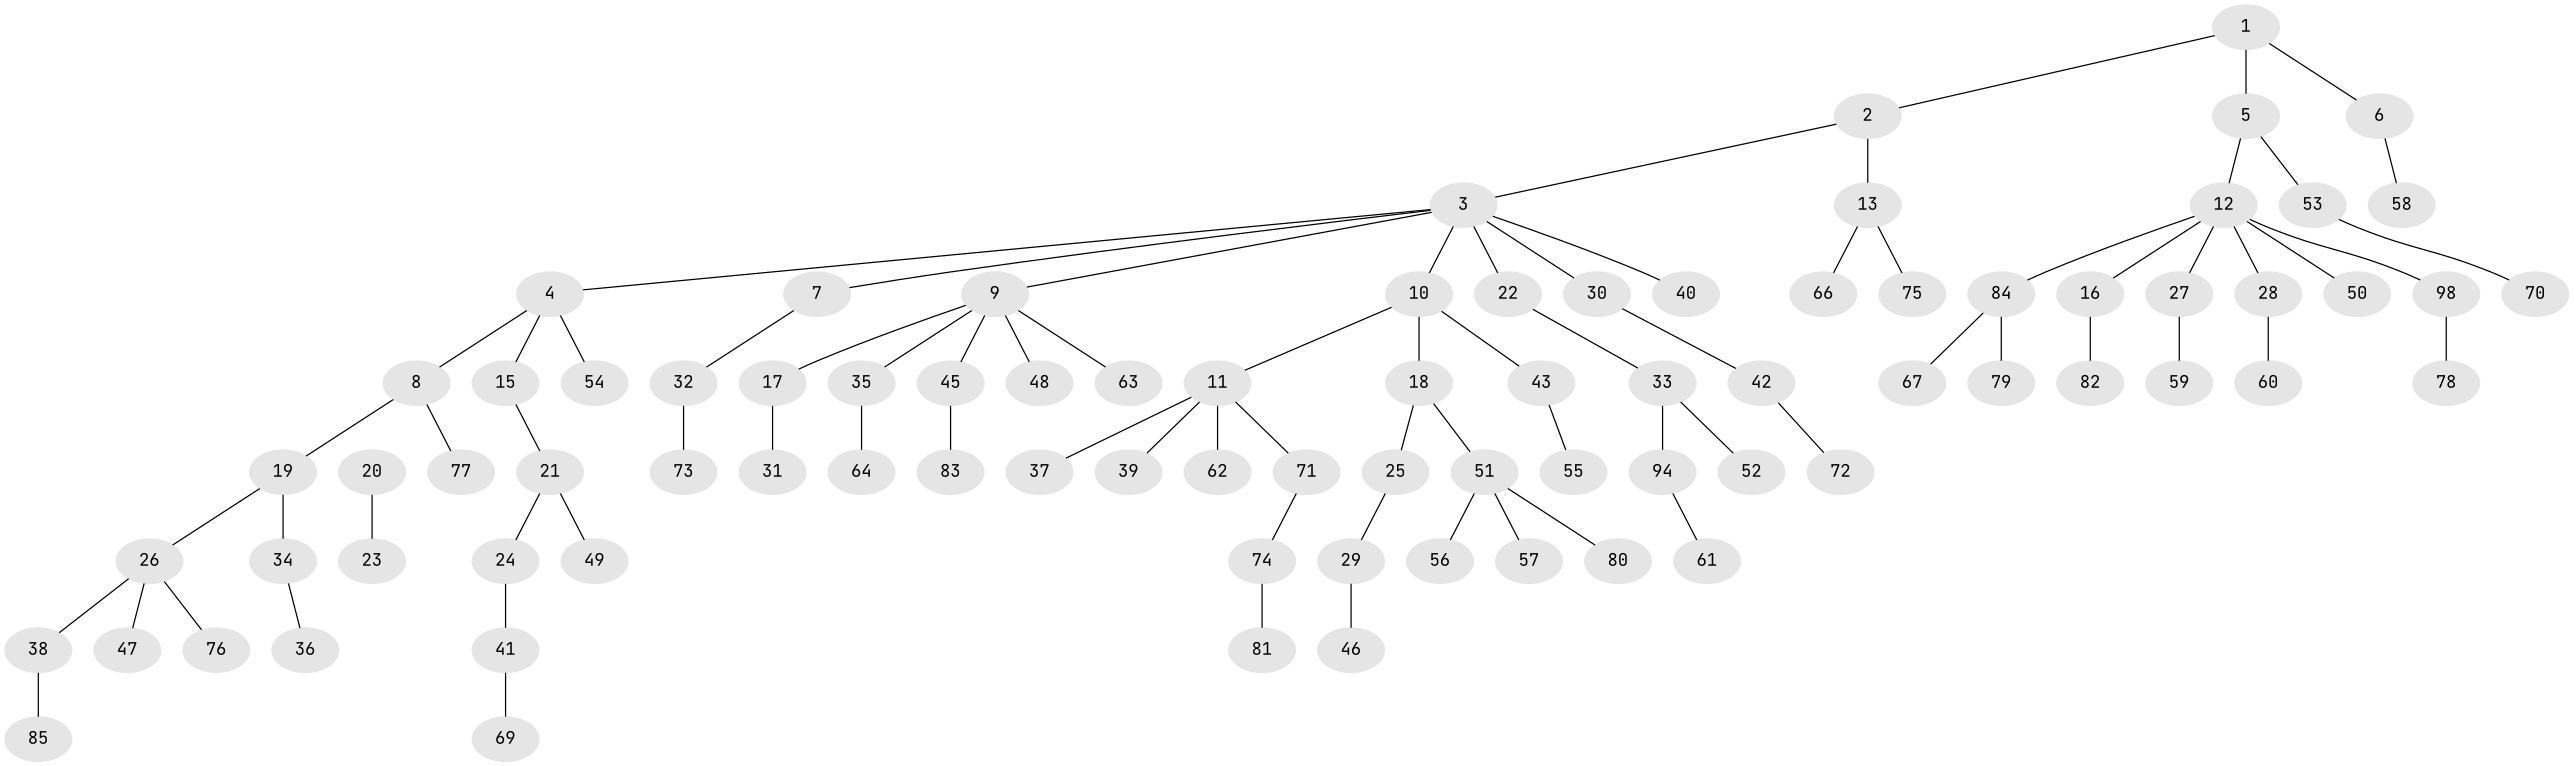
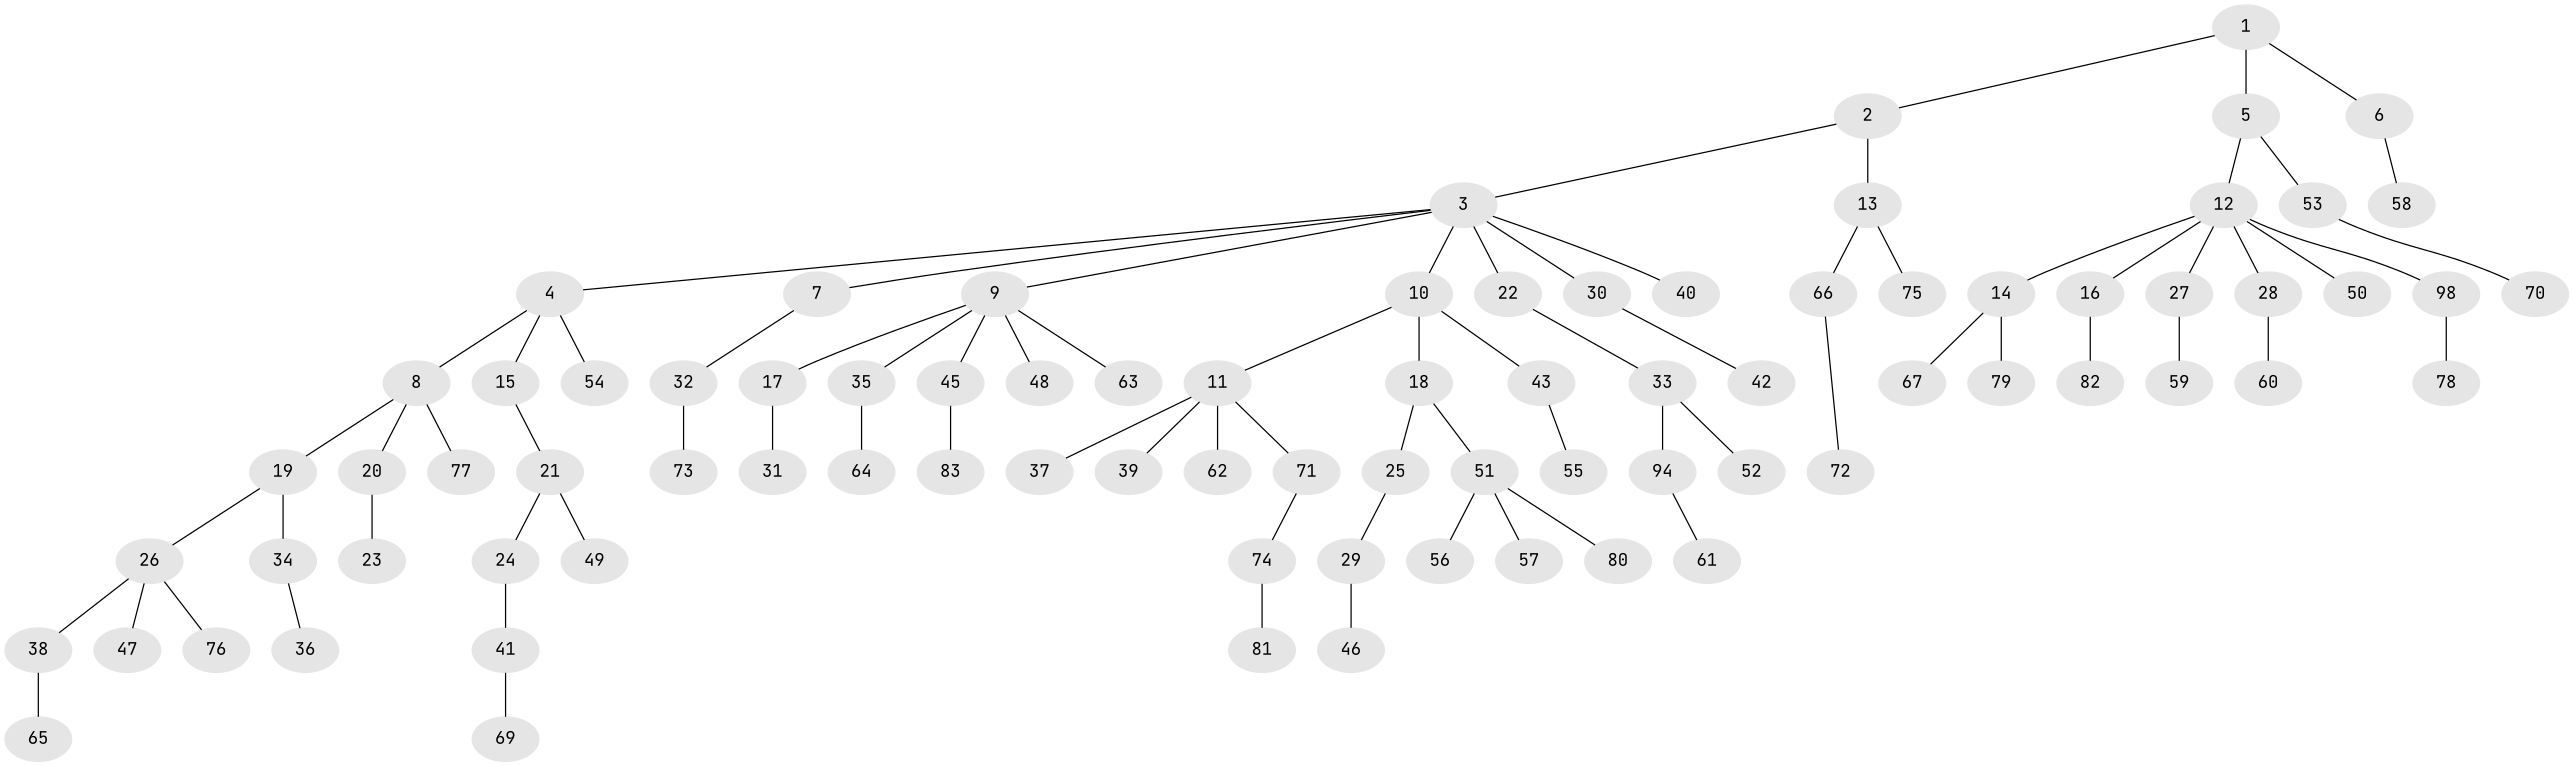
  graph {
    fontname="JetBrains Mono"
    node [color=gray90 fontname="JetBrains Mono" style=filled]
    edge [fontname="JetBrains Mono"]
    1
    2
    5
    6
    3
    13
    12
    53
    58
    4
    7
    9
    10
    22
    30
    40
    66
    75
    8
    15
    54
    32
    17
    35
    45
    48
    63
    11
    18
    43
    33
    42
    19
    20
    77
    21
-   14 [label=84]
+   14
    16
    27
    28
    50
    n42 [label=98]
    70
    73
    26
    34
    23
    31
    64
    83
    37
    39
    62
    71
    25
    51
    55
    74
    67
    79
    82
    59
    60
    78
    24
    49
    29
    56
    57
    80
    38
    47
    76
    36
    41
    n76 [label=94]
    52
    69
    46
-   65 [label=85]
+   65
    72
    61
    81
    1 -- 2
    1 -- 5
    1 -- 6
    2 -- 3
    2 -- 13
    5 -- 12
    5 -- 53
    6 -- 58
    3 -- 4
    3 -- 7
    3 -- 9
    3 -- 10
    3 -- 22
    3 -- 30
    3 -- 40
    13 -- 66
    13 -- 75
    12 -- 14
    12 -- 16
    12 -- 27
    12 -- 28
    12 -- 50
    12 -- n42
    53 -- 70
    4 -- 8
    4 -- 15
    4 -- 54
    7 -- 32
    9 -- 17
    9 -- 35
    9 -- 45
    9 -- 48
    9 -- 63
    10 -- 11
    10 -- 18
    10 -- 43
    22 -- 33
    30 -- 42
    8 -- 19
+   8 -- 20
    8 -- 77
    15 -- 21
    32 -- 73
    17 -- 31
    35 -- 64
    45 -- 83
    11 -- 37
    11 -- 39
    11 -- 62
    11 -- 71
    18 -- 25
    18 -- 51
    43 -- 55
    33 -- n76
    33 -- 52
-   42 -- 72
+   66 -- 72
    19 -- 26
    19 -- 34
    20 -- 23
    21 -- 24
    21 -- 49
    14 -- 67
    14 -- 79
    16 -- 82
    27 -- 59
    28 -- 60
    n42 -- 78
    26 -- 38
    26 -- 47
    26 -- 76
    34 -- 36
    71 -- 74
    25 -- 29
    51 -- 56
    51 -- 57
    51 -- 80
    74 -- 81
    24 -- 41
    29 -- 46
    38 -- 65
    41 -- 69
    n76 -- 61
  }
